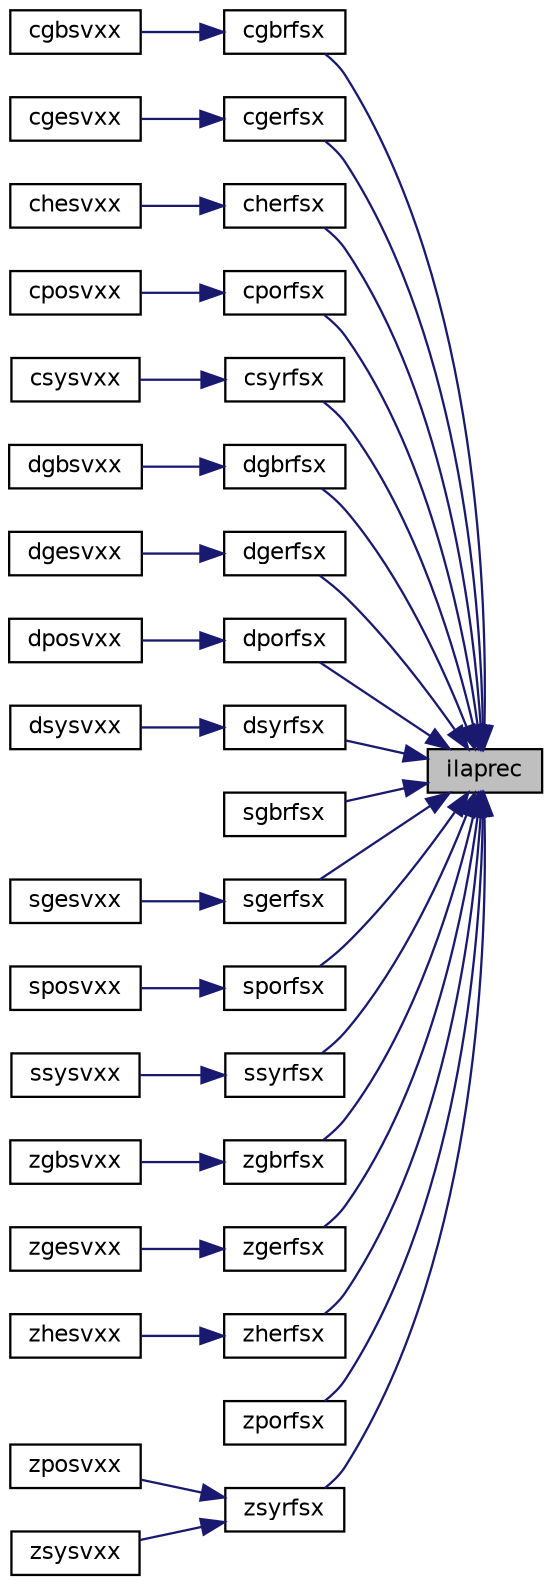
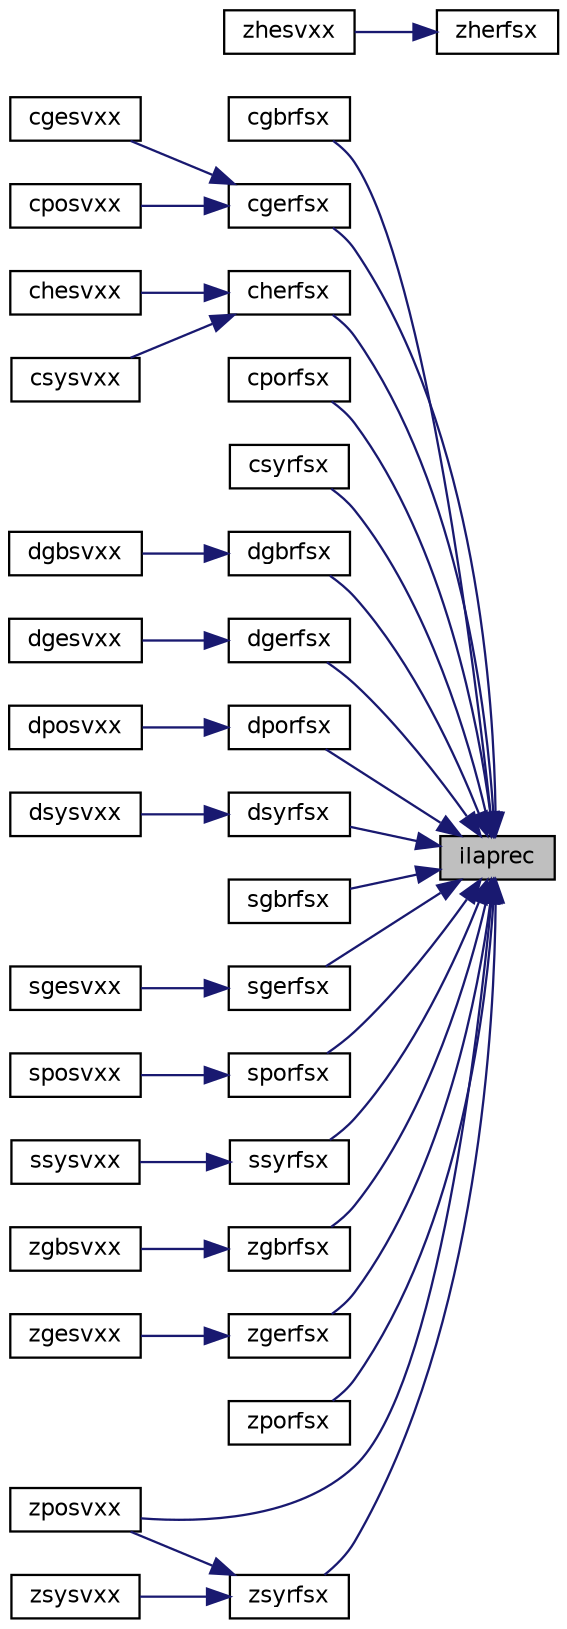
  digraph {
    rankdir=RL
    node [color=black fillcolor=white fontname=Helvetica fontsize=10 shape=record style=filled]
    edge [color=midnightblue dir=back fontname=Helvetica fontsize=10 labelfontname=Helvetica labelfontsize=10 style=solid]
    n1 [fillcolor=grey75 fontcolor=black height=0.2 label=ilaprec width=0.4]
    n2 [height=0.2 label=cgbrfsx width=0.4]
    n3 [height=0.2 label=cgerfsx width=0.4]
    n4 [height=0.2 label=cherfsx width=0.4]
    n5 [height=0.2 label=cporfsx width=0.4]
    n6 [height=0.2 label=csyrfsx width=0.4]
    n7 [height=0.2 label=dgbrfsx width=0.4]
    n8 [height=0.2 label=dgerfsx width=0.4]
    n9 [height=0.2 label=dporfsx width=0.4]
    n10 [height=0.2 label=dsyrfsx width=0.4]
    n11 [height=0.2 label=sgbrfsx width=0.4]
    n12 [height=0.2 label=sgerfsx width=0.4]
    n13 [height=0.2 label=sporfsx width=0.4]
    n14 [height=0.2 label=ssyrfsx width=0.4]
    n15 [height=0.2 label=zgbrfsx width=0.4]
    n16 [height=0.2 label=zgerfsx width=0.4]
    n17 [height=0.2 label=zherfsx width=0.4]
    n18 [height=0.2 label=zporfsx width=0.4]
    n19 [height=0.2 label=zsyrfsx width=0.4]
-   n20 [height=0.2 label=cgbsvxx width=0.4]
    n21 [height=0.2 label=cgesvxx width=0.4]
    n22 [height=0.2 label=chesvxx width=0.4]
    n23 [height=0.2 label=cposvxx width=0.4]
    n24 [height=0.2 label=csysvxx width=0.4]
    n25 [height=0.2 label=dgbsvxx width=0.4]
    n26 [height=0.2 label=dgesvxx width=0.4]
    n27 [height=0.2 label=dposvxx width=0.4]
    n28 [height=0.2 label=dsysvxx width=0.4]
    n29 [height=0.2 label=sgesvxx width=0.4]
    n30 [height=0.2 label=sposvxx width=0.4]
    n31 [height=0.2 label=ssysvxx width=0.4]
    n32 [height=0.2 label=zgbsvxx width=0.4]
    n33 [height=0.2 label=zgesvxx width=0.4]
    n34 [height=0.2 label=zhesvxx width=0.4]
    n35 [height=0.2 label=zposvxx width=0.4]
    n36 [height=0.2 label=zsysvxx width=0.4]
    n1 -> n2
    n1 -> n3
    n1 -> n4
    n1 -> n5
    n1 -> n6
    n1 -> n7
    n1 -> n8
    n1 -> n9
    n1 -> n10
    n1 -> n11
    n1 -> n12
    n1 -> n13
    n1 -> n14
    n1 -> n15
    n1 -> n16
-   n1 -> n17
+   n1 -> n35
    n1 -> n18
    n1 -> n19
-   n2 -> n20
    n3 -> n21
    n4 -> n22
-   n5 -> n23
-   n6 -> n24
+   n3 -> n23
+   n4 -> n24
    n7 -> n25
    n8 -> n26
    n9 -> n27
    n10 -> n28
    n12 -> n29
    n13 -> n30
    n14 -> n31
    n15 -> n32
    n16 -> n33
    n17 -> n34
    n19 -> n35
    n19 -> n36
  }
